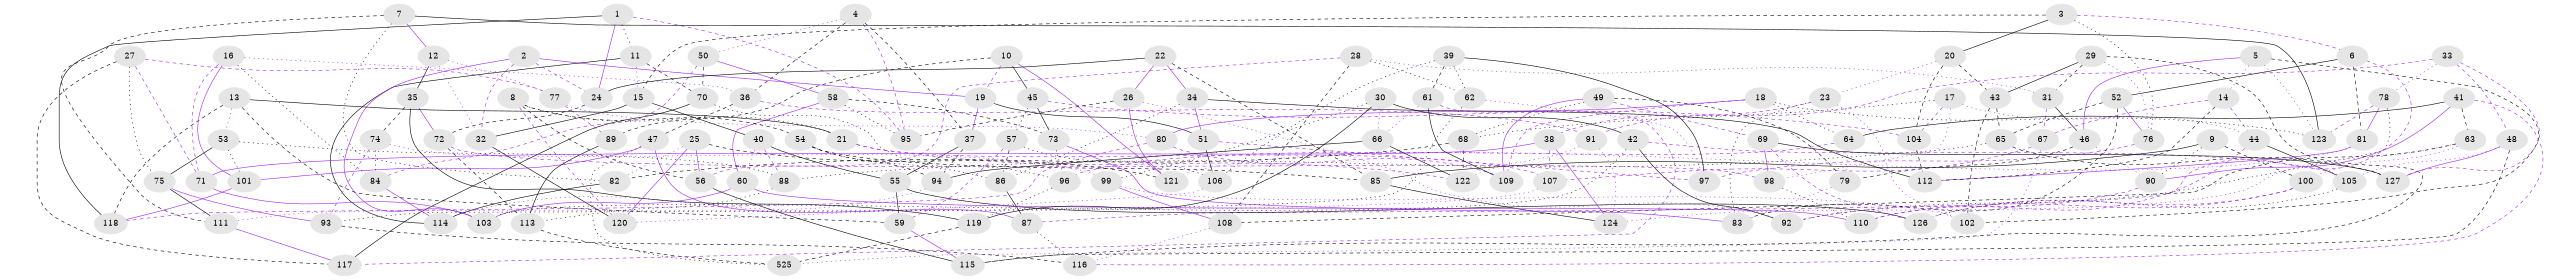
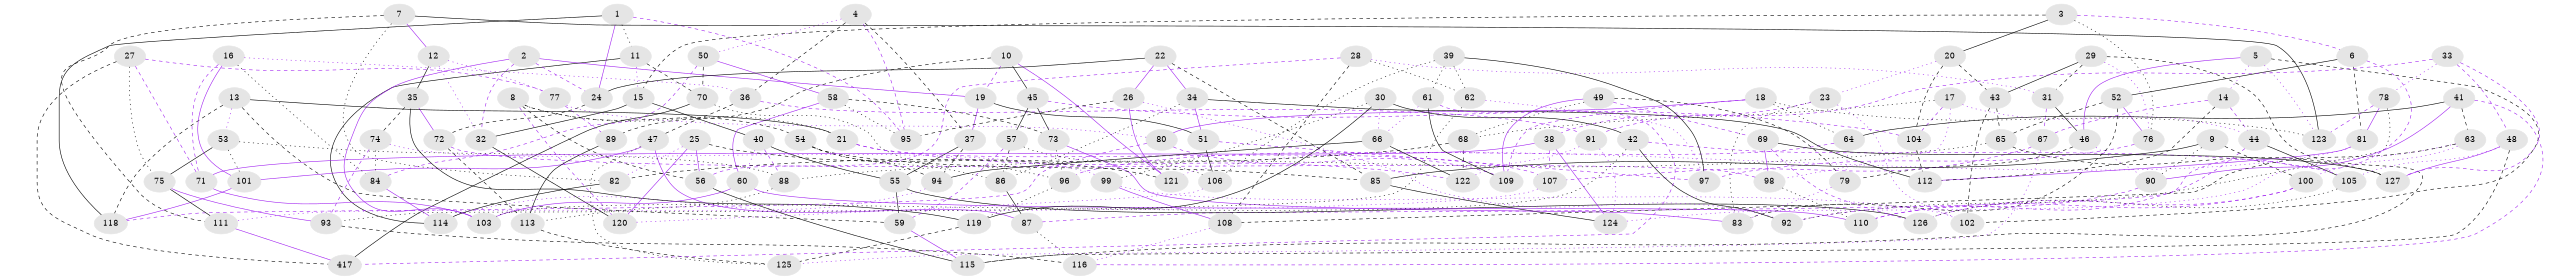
  graph {
    node [color=gray90 style=filled]
    edge [color=black style=dashed]
    1
    11
    24
    95
    118
    15
    70
    114
    72
    2
    19
    32
    103
    37
    51
    120
    3
    6
    20
    76
    52
    81
    87
    40
    104
    23
    43
    97
    4
    36
    50
    91
    47
    55
    94
    84
    58
    5
    14
    46
    102
    123
    44
    67
    112
    90
    79
    83
    65
    121
    116
    7
    12
    82
    111
    35
    77
-   117
+   117 [label=417]
    8
    21
    54
    56
    107
    122
    85
    86
    115
    9
    100
    124
    89
    113
    92
    110
    126
    10
    45
    57
    73
    96
    119
    74
    80
    13
    53
    59
    101
    75
    88
    105
-   125 [label=525]
+   125
    60
    16
    71
    17
    68
    98
    18
    64
    109
    106
    38
    22
    26
    34
    25
    27
    93
    28
    31
    62
    108
    29
    30
    42
    66
    99
    33
    48
    78
    127
    39
    61
    41
    63
    49
    69
    1 -- 11 [style=dotted]
    1 -- 24 [color=purple style=solid]
    1 -- 95 [color=purple]
    1 -- 118 [style=solid]
    11 -- 15 [color=purple style=dotted]
    11 -- 70
    11 -- 114 [style=solid]
    24 -- 72
    15 -- 32 [style=solid]
    15 -- 40 [style=solid]
    70 -- 117 [style=solid]
    70 -- 96 [style=dotted]
    72 -- 113
    72 -- 98 [color=purple]
    2 -- 24 [color=purple]
    2 -- 19 [color=purple style=solid]
    2 -- 32 [color=purple]
    2 -- 103 [color=purple style=solid]
    19 -- 37 [color=purple style=solid]
    19 -- 51 [style=solid]
    32 -- 120 [style=solid]
    37 -- 55 [style=solid]
    37 -- 94
    51 -- 97 [color=purple]
    51 -- 106 [style=solid]
    3 -- 15
    3 -- 6 [color=purple]
    3 -- 20 [style=solid]
    3 -- 76 [style=dotted]
    6 -- 52 [style=solid]
    6 -- 81
    6 -- 87 [color=purple]
    20 -- 104
    20 -- 23 [color=purple style=dotted]
    20 -- 43
    76 -- 97 [color=purple]
    52 -- 76 [color=purple style=solid]
    52 -- 83
    52 -- 65
    81 -- 112 [color=purple style=solid]
    81 -- 121 [color=purple style=dotted]
    87 -- 116 [style=dotted]
    40 -- 55 [style=solid]
    40 -- 88 [color=purple]
    40 -- 60 [color=purple style=dotted]
    104 -- 112
    23 -- 102 [color=purple style=dotted]
    23 -- 83 [style=dotted]
    23 -- 38 [color=purple]
    43 -- 102
    43 -- 65
    4 -- 95 [color=purple]
    4 -- 37
    4 -- 36
    4 -- 50 [color=purple style=dotted]
    36 -- 91 [color=purple]
    36 -- 47
    50 -- 70
    50 -- 84 [color=purple]
    50 -- 58 [color=purple style=solid]
    91 -- 122 [color=purple style=dotted]
    91 -- 124 [color=purple style=dotted]
    47 -- 87 [color=purple style=solid]
    47 -- 101 [color=purple style=solid]
    47 -- 125 [style=dotted]
    55 -- 126 [style=solid]
    55 -- 59 [style=solid]
    94 -- 114 [color=purple style=dotted]
    84 -- 114 [color=purple style=solid]
    58 -- 95 [style=dotted]
    58 -- 73
    58 -- 60 [color=purple style=solid]
    5 -- 14 [color=purple style=dotted]
    5 -- 46 [color=purple style=solid]
    5 -- 102
    5 -- 123 [color=purple style=dotted]
    14 -- 44 [color=purple]
    14 -- 67 [color=purple]
    14 -- 112
    46 -- 90 [color=purple style=dotted]
    46 -- 79
    44 -- 110 [color=purple]
    44 -- 105 [style=solid]
    67 -- 107 [color=purple]
    67 -- 125 [color=purple style=dotted]
    90 -- 92 [color=purple]
    79 -- 83 [color=purple style=dotted]
    65 -- 88 [style=dotted]
    65 -- 127
    7 -- 123 [style=solid]
    7 -- 12 [color=purple style=solid]
    7 -- 82 [style=dotted]
    7 -- 111
    12 -- 32 [color=purple style=dotted]
    12 -- 35 [style=solid]
    12 -- 77 [color=purple style=dotted]
    82 -- 114 [style=solid]
    111 -- 117 [color=purple style=solid]
    35 -- 72 [color=purple style=solid]
    35 -- 119 [style=solid]
    35 -- 74
    77 -- 89 [color=purple]
    77 -- 80 [color=purple style=dotted]
    8 -- 120 [color=purple]
    8 -- 21 [style=dotted]
    8 -- 54
    8 -- 56
    21 -- 107 [color=purple]
    21 -- 122 [color=purple]
    54 -- 94
    54 -- 85
    54 -- 86 [style=dotted]
    56 -- 115 [style=solid]
    107 -- 111 [color=purple style=dotted]
    85 -- 124 [style=solid]
    86 -- 87 [style=solid]
    9 -- 90 [style=dotted]
    9 -- 85 [style=solid]
    9 -- 100
    100 -- 110 [color=purple]
    100 -- 126 [color=purple]
    89 -- 113 [style=solid]
    113 -- 125
    10 -- 19 [color=purple]
    10 -- 121 [color=purple style=solid]
    10 -- 89
    10 -- 45 [style=solid]
    45 -- 104 [color=purple]
-   45 -- 57 [style=dotted]
+   45 -- 57 [style=solid]
    45 -- 73 [style=solid]
    57 -- 86
    57 -- 59 [color=purple]
    57 -- 106 [style=dotted]
    73 -- 83 [color=purple style=solid]
    73 -- 96 [style=dotted]
    96 -- 119 [style=dotted]
    119 -- 125
    74 -- 84 [style=dotted]
    74 -- 93 [color=purple]
    74 -- 99 [color=purple style=dotted]
    80 -- 118 [color=purple]
    80 -- 109 [color=purple]
    13 -- 118
    13 -- 21 [style=solid]
    13 -- 53 [color=purple style=dotted]
    13 -- 59
    53 -- 101 [style=dotted]
    53 -- 75 [style=solid]
    53 -- 88 [style=dotted]
    59 -- 115 [color=purple style=solid]
    101 -- 118 [color=purple style=solid]
    75 -- 111 [style=solid]
    75 -- 93 [color=purple style=solid]
    88 -- 113 [style=dotted]
    105 -- 126 [style=dotted]
    60 -- 103 [color=purple style=solid]
    60 -- 110 [color=purple style=solid]
    16 -- 36 [color=purple style=dotted]
    16 -- 84 [style=dotted]
    16 -- 101 [color=purple style=solid]
    16 -- 71 [color=purple]
    71 -- 103 [color=purple style=solid]
    17 -- 104 [color=purple]
    17 -- 44 [color=purple style=dotted]
    17 -- 68 [style=dotted]
    17 -- 98 [color=purple style=dotted]
    68 -- 82
    68 -- 122
    98 -- 110 [style=dotted]
    18 -- 123 [style=dotted]
    18 -- 80 [color=purple style=solid]
    18 -- 64 [style=dotted]
    18 -- 109 [color=purple]
    64 -- 79 [color=purple style=dotted]
    64 -- 96 [color=purple]
    106 -- 120 [color=purple style=dotted]
    38 -- 107 [color=purple]
    38 -- 124 [color=purple style=solid]
    38 -- 71 [color=purple style=solid]
    22 -- 24 [style=solid]
    22 -- 85
    22 -- 26 [color=purple style=solid]
    22 -- 34 [color=purple style=solid]
    26 -- 95
    26 -- 121 [color=purple style=solid]
    26 -- 92 [color=purple style=dotted]
    34 -- 51 [color=purple style=solid]
    34 -- 112 [style=solid]
    34 -- 86 [style=dotted]
    25 -- 120 [color=purple style=solid]
    25 -- 121
    25 -- 82 [color=purple style=dotted]
    25 -- 56 [color=purple style=solid]
    27 -- 77 [color=purple]
    27 -- 117
    27 -- 75 [style=dotted]
    27 -- 71 [color=purple]
    93 -- 116
    28 -- 56 [color=purple]
    28 -- 31 [color=purple style=dotted]
    28 -- 62 [style=dotted]
    28 -- 108
    31 -- 46 [style=solid]
    31 -- 67 [color=purple]
    62 -- 97 [color=purple style=dotted]
    62 -- 93 [style=dotted]
    108 -- 116 [color=purple style=dotted]
    29 -- 76 [color=purple style=dotted]
    29 -- 43 [style=solid]
    29 -- 115
    29 -- 31
    30 -- 119 [style=solid]
    30 -- 42 [style=solid]
    30 -- 66 [color=purple style=dotted]
    30 -- 99 [style=dotted]
    42 -- 103 [style=dotted]
    42 -- 92 [style=solid]
    42 -- 105 [color=purple]
    66 -- 94 [style=solid]
    66 -- 122 [style=solid]
    99 -- 102 [color=purple style=dotted]
    99 -- 108 [color=purple style=solid]
    33 -- 91 [color=purple]
    33 -- 48 [color=purple]
    33 -- 78 [color=purple style=dotted]
    33 -- 127 [color=purple]
    48 -- 115
    48 -- 105 [color=purple style=dotted]
    48 -- 127 [color=purple style=solid]
    78 -- 81 [color=purple style=solid]
    78 -- 123 [color=purple]
    78 -- 92 [style=dotted]
    39 -- 97 [style=solid]
    39 -- 106 [style=dotted]
    39 -- 62 [style=dotted]
-   39 -- 61
+   39 -- 61 [style=dotted]
    61 -- 117 [color=purple]
    61 -- 109 [style=solid]
    61 -- 66 [color=purple style=dotted]
    41 -- 90 [color=purple style=solid]
    41 -- 116 [color=purple]
    41 -- 64 [style=solid]
    41 -- 63
    63 -- 100 [color=purple style=dotted]
    63 -- 124 [color=purple style=dotted]
    63 -- 108
    49 -- 79
    49 -- 68 [style=dotted]
    49 -- 109 [color=purple style=solid]
    49 -- 69 [color=purple]
    69 -- 126 [color=purple]
    69 -- 98 [color=purple style=solid]
    69 -- 127 [style=solid]
  }
